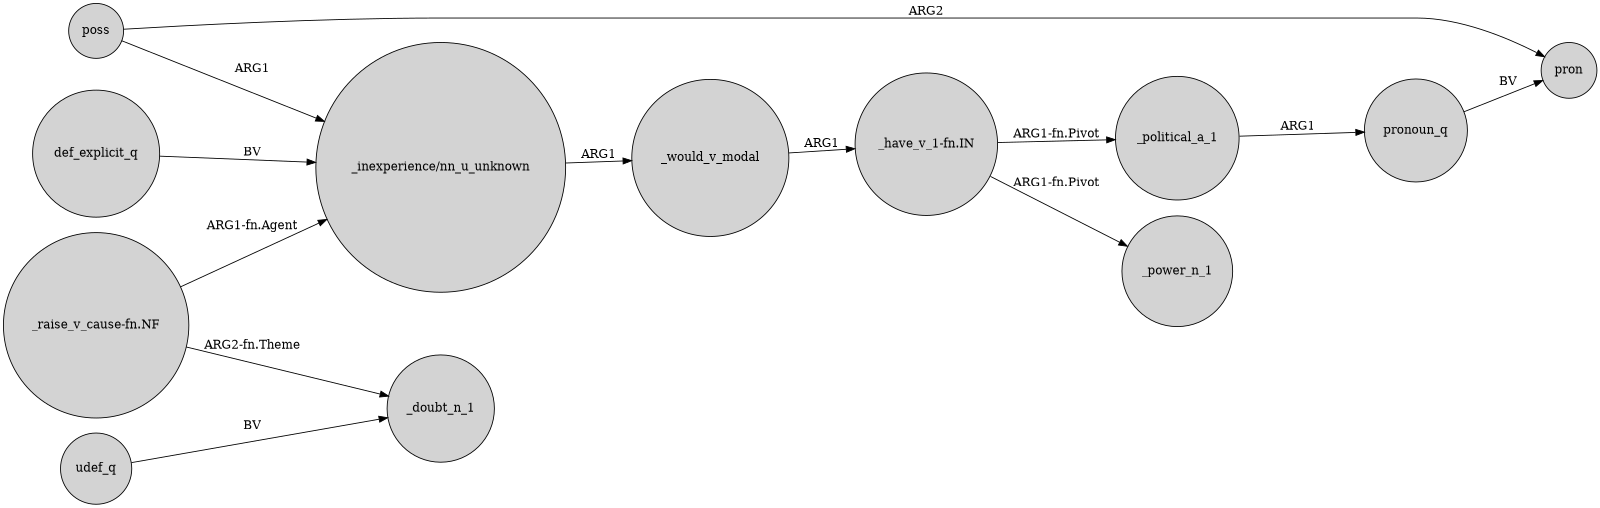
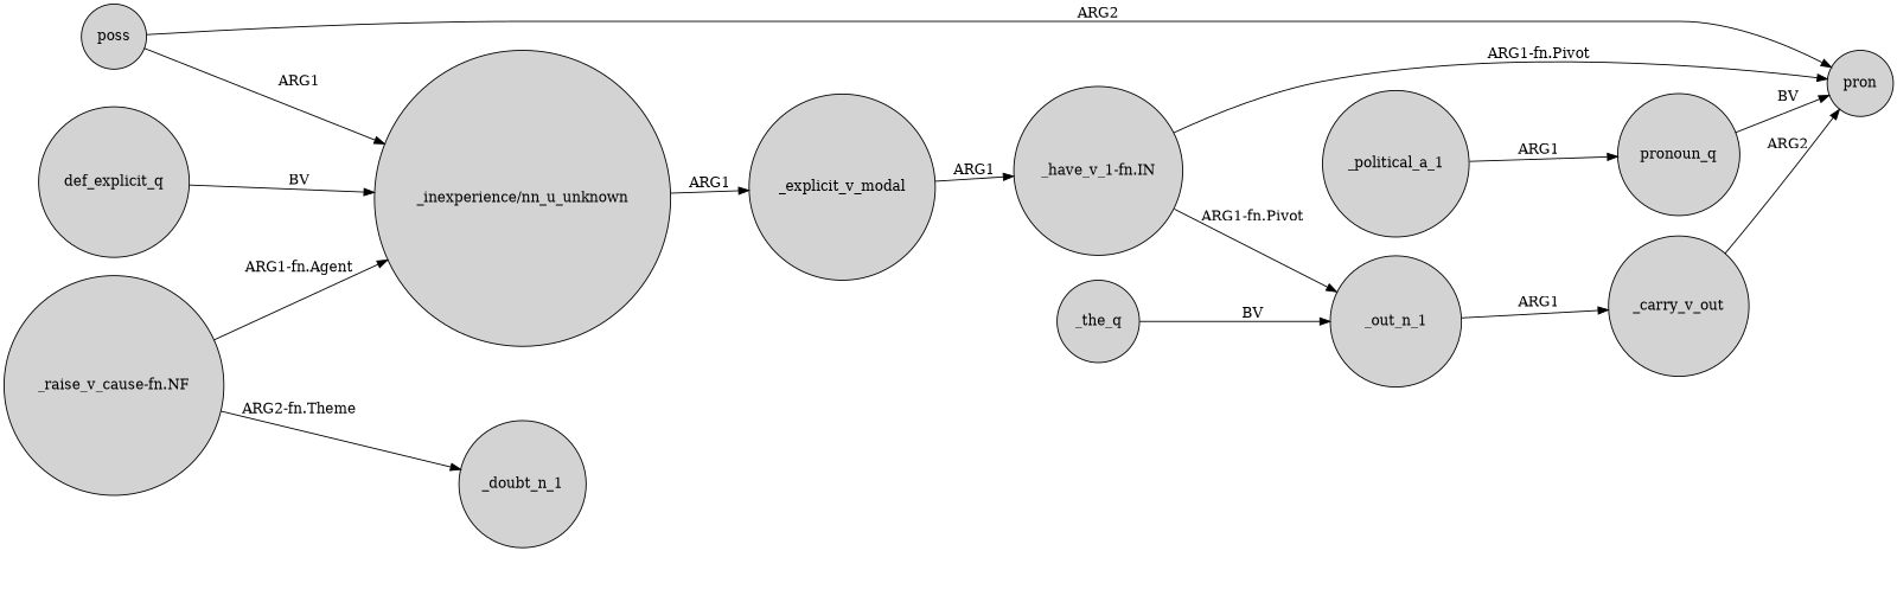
  digraph {
    rankdir=LR
    node [shape=circle style=filled]
-   _power_n_1
+   _power_n_1 [label=_out_n_1]
+   _carry_v_out
    pron
    poss
    "_inexperience/nn_u_unknown"
-   _would_v_modal
+   _would_v_modal [label=_explicit_v_modal]
    "_raise_v_cause-fn.NF"
    _doubt_n_1
+   _the_q
    _political_a_1
    pronoun_q
    "_have_v_1-fn.IN"
-   udef_q
    def_explicit_q
+   _power_n_1 -> _carry_v_out [label=ARG1]
+   _carry_v_out -> pron [label=ARG2]
    poss -> pron [label=ARG2]
    poss -> "_inexperience/nn_u_unknown" [label=ARG1]
    "_inexperience/nn_u_unknown" -> _would_v_modal [label=ARG1]
    _would_v_modal -> "_have_v_1-fn.IN" [label=ARG1]
    "_raise_v_cause-fn.NF" -> "_inexperience/nn_u_unknown" [label="ARG1-fn.Agent"]
    "_raise_v_cause-fn.NF" -> _doubt_n_1 [label="ARG2-fn.Theme"]
+   _the_q -> _power_n_1 [label=BV]
    _political_a_1 -> pronoun_q [label=ARG1]
    pronoun_q -> pron [label=BV]
    "_have_v_1-fn.IN" -> _power_n_1 [label="ARG1-fn.Pivot"]
-   "_have_v_1-fn.IN" -> _political_a_1 [label="ARG1-fn.Pivot"]
-   udef_q -> _doubt_n_1 [label=BV]
+   "_have_v_1-fn.IN" -> pron [label="ARG1-fn.Pivot"]
    def_explicit_q -> "_inexperience/nn_u_unknown" [label=BV]
  }
